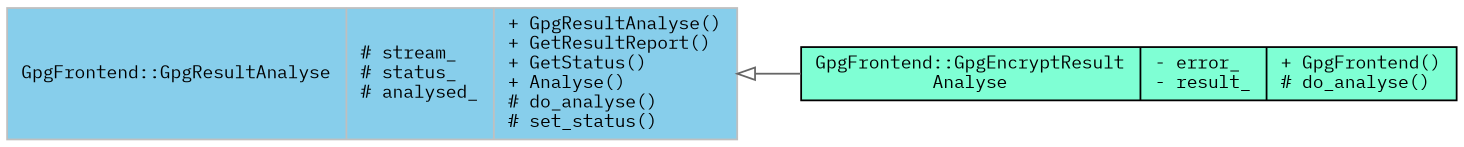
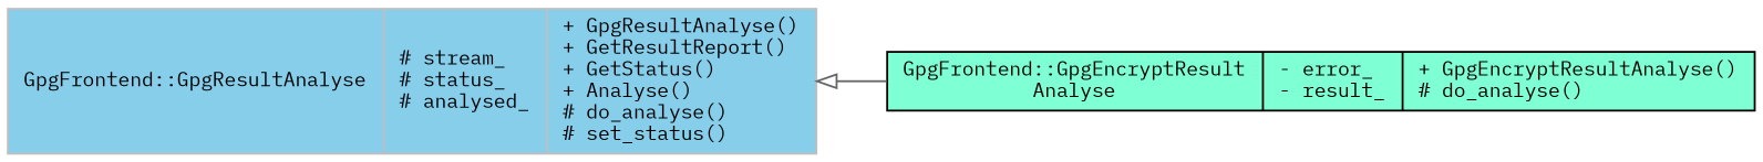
  digraph {
    rankdir=LR
    fontname="IBM Plex Mono"
    node [fontname="IBM Plex Mono" fontsize=10 shape=record style=filled]
-   n1 [color=black fillcolor=aquamarine fontcolor=black height=0.2 label="{GpgFrontend::GpgEncryptResult\lAnalyse\n|- error_\l- result_\l|+ GpgFrontend()\l# do_analyse()\l}" width=0.4]
+   n1 [color=black fillcolor=aquamarine fontcolor=black height=0.2 label="{GpgFrontend::GpgEncryptResult\lAnalyse\n|- error_\l- result_\l|+ GpgEncryptResultAnalyse()\l# do_analyse()\l}" width=0.4]
    n2 [color=grey75 fillcolor=skyblue height=0.2 label="{GpgFrontend::GpgResultAnalyse\n|# stream_\l# status_\l# analysed_\l|+ GpgResultAnalyse()\l+ GetResultReport()\l+ GetStatus()\l+ Analyse()\l# do_analyse()\l# set_status()\l}" width=0.4]
    n2 -> n1 [arrowtail=onormal color=gray40 dir=back fontname="IBM Plex Mono" fontsize=10 labelfontname=Helvetica labelfontsize=10 style=solid]
  }
